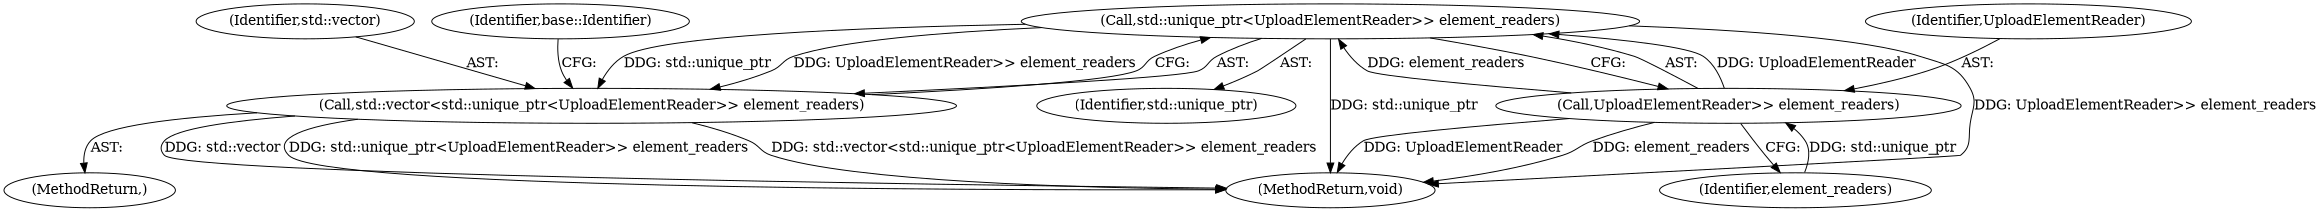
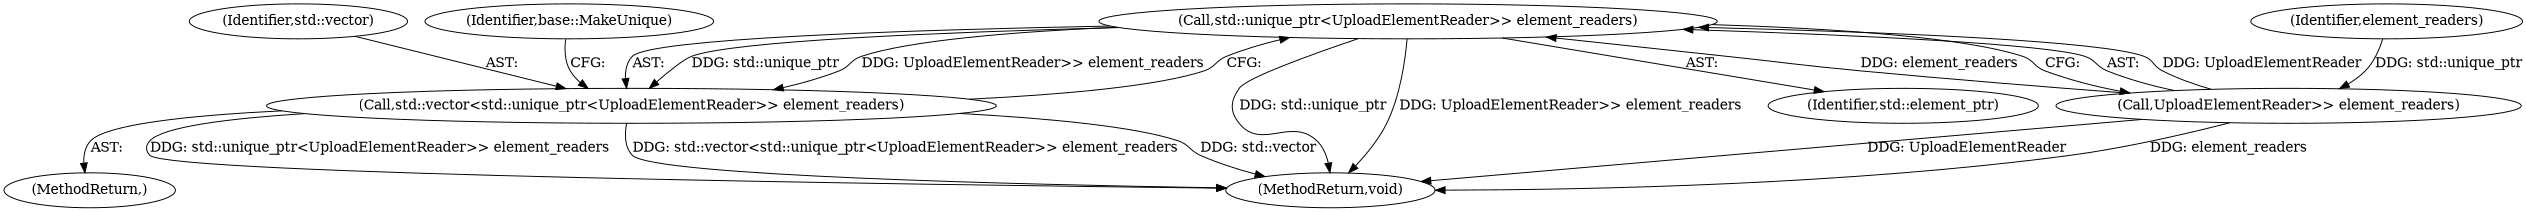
  digraph {
    n1 [label="(Call,std::unique_ptr<UploadElementReader>> element_readers)"]
    n2 [label="(Call,UploadElementReader>> element_readers)"]
    n3 [label="(Call,std::vector<std::unique_ptr<UploadElementReader>> element_readers)"]
    n4 [label="(MethodReturn,void)"]
-   n5 [label="(Identifier,std::unique_ptr)"]
+   n5 [label="(Identifier,std::element_ptr)"]
    n6 [label="(Identifier,element_readers)"]
    n7 [label="(MethodReturn,)"]
-   n8 [label="(Identifier,UploadElementReader)"]
    n9 [label="(Identifier,std::vector)"]
-   n10 [label="(Identifier,base::Identifier)"]
+   n10 [label="(Identifier,base::MakeUnique)"]
    n1 -> n2 [label="CFG: "]
    n1 -> n3 [label="AST: "]
    n1 -> n3 [label="DDG: std::unique_ptr"]
    n1 -> n3 [label="DDG: UploadElementReader>> element_readers"]
    n1 -> n4 [label="DDG: std::unique_ptr"]
    n1 -> n4 [label="DDG: UploadElementReader>> element_readers"]
    n1 -> n5 [label="AST: "]
    n2 -> n1 [label="AST: "]
    n2 -> n1 [label="DDG: UploadElementReader"]
    n2 -> n1 [label="DDG: element_readers"]
    n2 -> n4 [label="DDG: UploadElementReader"]
    n2 -> n4 [label="DDG: element_readers"]
-   n2 -> n6 [label="CFG: "]
    n3 -> n1 [label="CFG: "]
    n3 -> n4 [label="DDG: std::unique_ptr<UploadElementReader>> element_readers"]
    n3 -> n4 [label="DDG: std::vector<std::unique_ptr<UploadElementReader>> element_readers"]
    n3 -> n4 [label="DDG: std::vector"]
    n3 -> n7 [label="AST: "]
    n6 -> n2 [label="DDG: std::unique_ptr"]
-   n8 -> n2 [label="AST: "]
    n9 -> n3 [label="AST: "]
    n10 -> n3 [label="CFG: "]
  }
